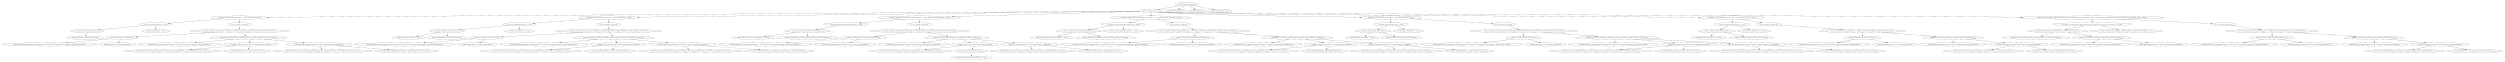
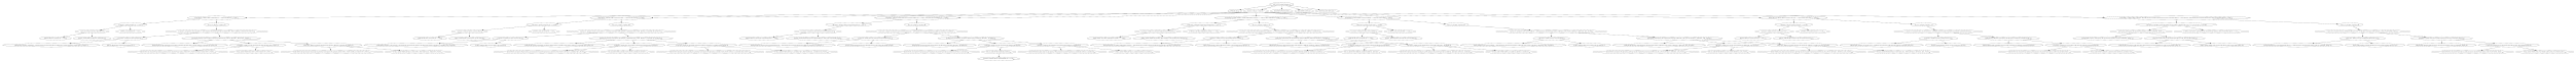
  digraph {
    fontname="Liberation Sans"
    node [fontname="Liberation Sans"]
    edge [fontname="Liberation Sans"]
    n1 [label=<(METHOD,finalizeSettings)<SUB>74</SUB>>]
+   n2 [label=<(PARAM,this)<SUB>74</SUB>>]
    n3 [label=<(BLOCK,&lt;empty&gt;,&lt;empty&gt;)<SUB>74</SUB>>]
    n4 [label=<(MODIFIER,PROTECTED)>]
    n5 [label=<(MODIFIER,VIRTUAL)>]
    n6 [label=<(METHOD_RETURN,void)<SUB>74</SUB>>]
    n7 [label=<(CONTROL_STRUCTURE,if (registryPort == null),if (registryPort == null))<SUB>75</SUB>>]
    n8 [label=<(CONTROL_STRUCTURE,if (connectorPort == null),if (connectorPort == null))<SUB>80</SUB>>]
    n9 [label=<(CONTROL_STRUCTURE,if (mBeanServerDefaultDomain == null),if (mBeanServerDefaultDomain == null))<SUB>85</SUB>>]
    n10 [label=<(CONTROL_STRUCTURE,if (mBeanObjectDomainName == null),if (mBeanObjectDomainName == null))<SUB>90</SUB>>]
    n11 [label=<(CONTROL_STRUCTURE,if (serviceUrlPath == null),if (serviceUrlPath == null))<SUB>95</SUB>>]
    n12 [label=<(CONTROL_STRUCTURE,if (createConnector == null),if (createConnector == null))<SUB>101</SUB>>]
    n13 [label=<(CONTROL_STRUCTURE,if (System.getProperty(JmxSystemPropertyKeys.USE_PLATFORM_MBS) != null),if (System.getProperty(JmxSystemPropertyKeys.USE_PLATFORM_MBS) != null))<SUB>106</SUB>>]
    n14 [label=<(&lt;operator&gt;.equals,registryPort == null)<SUB>75</SUB>>]
    n15 [label=<(BLOCK,&lt;empty&gt;,&lt;empty&gt;)<SUB>75</SUB>>]
    n16 [label=<(&lt;operator&gt;.equals,connectorPort == null)<SUB>80</SUB>>]
    n17 [label=<(BLOCK,&lt;empty&gt;,&lt;empty&gt;)<SUB>80</SUB>>]
    n18 [label=<(&lt;operator&gt;.equals,mBeanServerDefaultDomain == null)<SUB>85</SUB>>]
    n19 [label=<(BLOCK,&lt;empty&gt;,&lt;empty&gt;)<SUB>85</SUB>>]
    n20 [label=<(&lt;operator&gt;.equals,mBeanObjectDomainName == null)<SUB>90</SUB>>]
    n21 [label=<(BLOCK,&lt;empty&gt;,&lt;empty&gt;)<SUB>90</SUB>>]
    n22 [label=<(&lt;operator&gt;.equals,serviceUrlPath == null)<SUB>95</SUB>>]
    n23 [label=<(BLOCK,&lt;empty&gt;,&lt;empty&gt;)<SUB>95</SUB>>]
    n24 [label=<(&lt;operator&gt;.equals,createConnector == null)<SUB>101</SUB>>]
    n25 [label=<(BLOCK,&lt;empty&gt;,&lt;empty&gt;)<SUB>101</SUB>>]
    n26 [label=<(&lt;operator&gt;.notEquals,System.getProperty(JmxSystemPropertyKeys.USE_PLATFORM_MBS) != null)<SUB>106</SUB>>]
    n27 [label=<(BLOCK,&lt;empty&gt;,&lt;empty&gt;)<SUB>106</SUB>>]
    n28 [label=<(&lt;operator&gt;.fieldAccess,this.registryPort)<SUB>75</SUB>>]
    n29 [label=<(LITERAL,null,registryPort == null)<SUB>75</SUB>>]
    n30 [label=<(&lt;operator&gt;.assignment,this.registryPort = getInteger(JmxSystemPropertyKeys.REGISTRY_PORT, DEFAULT_REGISTRY_PORT))<SUB>76</SUB>>]
+   n31 [label=<(IDENTIFIER,this,registryPort == null)<SUB>75</SUB>>]
    n32 [label=<(FIELD_IDENTIFIER,registryPort,registryPort)<SUB>75</SUB>>]
    n33 [label=<(&lt;operator&gt;.fieldAccess,this.registryPort)<SUB>76</SUB>>]
    n34 [label=<(getInteger,getInteger(JmxSystemPropertyKeys.REGISTRY_PORT, DEFAULT_REGISTRY_PORT))<SUB>76</SUB>>]
    n35 [label=<(IDENTIFIER,this,this.registryPort = getInteger(JmxSystemPropertyKeys.REGISTRY_PORT, DEFAULT_REGISTRY_PORT))<SUB>76</SUB>>]
    n36 [label=<(FIELD_IDENTIFIER,registryPort,registryPort)<SUB>76</SUB>>]
    n37 [label=<(IDENTIFIER,Integer,getInteger(JmxSystemPropertyKeys.REGISTRY_PORT, DEFAULT_REGISTRY_PORT))<SUB>76</SUB>>]
    n38 [label=<(&lt;operator&gt;.fieldAccess,JmxSystemPropertyKeys.REGISTRY_PORT)<SUB>76</SUB>>]
    n39 [label=<(&lt;operator&gt;.fieldAccess,DefaultInstrumentationAgent.DEFAULT_REGISTRY_PORT)<SUB>77</SUB>>]
    n40 [label=<(IDENTIFIER,JmxSystemPropertyKeys,getInteger(JmxSystemPropertyKeys.REGISTRY_PORT, DEFAULT_REGISTRY_PORT))<SUB>76</SUB>>]
    n41 [label=<(FIELD_IDENTIFIER,REGISTRY_PORT,REGISTRY_PORT)<SUB>76</SUB>>]
    n42 [label=<(IDENTIFIER,DefaultInstrumentationAgent,getInteger(JmxSystemPropertyKeys.REGISTRY_PORT, DEFAULT_REGISTRY_PORT))<SUB>77</SUB>>]
    n43 [label=<(FIELD_IDENTIFIER,DEFAULT_REGISTRY_PORT,DEFAULT_REGISTRY_PORT)<SUB>77</SUB>>]
    n44 [label=<(&lt;operator&gt;.fieldAccess,this.connectorPort)<SUB>80</SUB>>]
    n45 [label=<(LITERAL,null,connectorPort == null)<SUB>80</SUB>>]
    n46 [label=<(&lt;operator&gt;.assignment,this.connectorPort = getInteger(JmxSystemPropertyKeys.CONNECTOR_PORT, DEFAULT_CONNECTION_PORT))<SUB>81</SUB>>]
    n47 [label=<(IDENTIFIER,this,connectorPort == null)<SUB>80</SUB>>]
    n48 [label=<(FIELD_IDENTIFIER,connectorPort,connectorPort)<SUB>80</SUB>>]
    n49 [label=<(&lt;operator&gt;.fieldAccess,this.connectorPort)<SUB>81</SUB>>]
    n50 [label=<(getInteger,getInteger(JmxSystemPropertyKeys.CONNECTOR_PORT, DEFAULT_CONNECTION_PORT))<SUB>81</SUB>>]
    n51 [label=<(IDENTIFIER,this,this.connectorPort = getInteger(JmxSystemPropertyKeys.CONNECTOR_PORT, DEFAULT_CONNECTION_PORT))<SUB>81</SUB>>]
    n52 [label=<(FIELD_IDENTIFIER,connectorPort,connectorPort)<SUB>81</SUB>>]
    n53 [label=<(IDENTIFIER,Integer,getInteger(JmxSystemPropertyKeys.CONNECTOR_PORT, DEFAULT_CONNECTION_PORT))<SUB>81</SUB>>]
    n54 [label=<(&lt;operator&gt;.fieldAccess,JmxSystemPropertyKeys.CONNECTOR_PORT)<SUB>81</SUB>>]
    n55 [label=<(&lt;operator&gt;.fieldAccess,DefaultInstrumentationAgent.DEFAULT_CONNECTION_PORT)<SUB>82</SUB>>]
    n56 [label=<(IDENTIFIER,JmxSystemPropertyKeys,getInteger(JmxSystemPropertyKeys.CONNECTOR_PORT, DEFAULT_CONNECTION_PORT))<SUB>81</SUB>>]
    n57 [label=<(FIELD_IDENTIFIER,CONNECTOR_PORT,CONNECTOR_PORT)<SUB>81</SUB>>]
    n58 [label=<(IDENTIFIER,DefaultInstrumentationAgent,getInteger(JmxSystemPropertyKeys.CONNECTOR_PORT, DEFAULT_CONNECTION_PORT))<SUB>82</SUB>>]
    n59 [label=<(FIELD_IDENTIFIER,DEFAULT_CONNECTION_PORT,DEFAULT_CONNECTION_PORT)<SUB>82</SUB>>]
    n60 [label=<(&lt;operator&gt;.fieldAccess,this.mBeanServerDefaultDomain)<SUB>85</SUB>>]
    n61 [label=<(&lt;operator&gt;.assignment,this.mBeanServerDefaultDomain = getProperty(JmxSystemPropertyKeys.DOMAIN, DEFAULT_DOMAIN))<SUB>86</SUB>>]
    n62 [label=<(IDENTIFIER,this,mBeanServerDefaultDomain == null)<SUB>81</SUB>>]
    n63 [label=<(FIELD_IDENTIFIER,mBeanServerDefaultDomain,mBeanServerDefaultDomain)<SUB>85</SUB>>]
    n64 [label=<(LITERAL,null,mBeanServerDefaultDomain == null)<SUB>85</SUB>>]
    n65 [label=<(&lt;operator&gt;.fieldAccess,this.mBeanServerDefaultDomain)<SUB>86</SUB>>]
    n66 [label=<(getProperty,getProperty(JmxSystemPropertyKeys.DOMAIN, DEFAULT_DOMAIN))<SUB>87</SUB>>]
    n67 [label=<(IDENTIFIER,this,this.mBeanServerDefaultDomain = getProperty(JmxSystemPropertyKeys.DOMAIN, DEFAULT_DOMAIN))<SUB>86</SUB>>]
    n68 [label=<(FIELD_IDENTIFIER,mBeanServerDefaultDomain,mBeanServerDefaultDomain)<SUB>86</SUB>>]
    n69 [label=<(IDENTIFIER,System,getProperty(JmxSystemPropertyKeys.DOMAIN, DEFAULT_DOMAIN))<SUB>87</SUB>>]
    n70 [label=<(&lt;operator&gt;.fieldAccess,JmxSystemPropertyKeys.DOMAIN)<SUB>87</SUB>>]
    n71 [label=<(&lt;operator&gt;.fieldAccess,DefaultInstrumentationAgent.DEFAULT_DOMAIN)<SUB>87</SUB>>]
    n72 [label=<(IDENTIFIER,JmxSystemPropertyKeys,getProperty(JmxSystemPropertyKeys.DOMAIN, DEFAULT_DOMAIN))<SUB>87</SUB>>]
    n73 [label=<(FIELD_IDENTIFIER,DOMAIN,DOMAIN)<SUB>87</SUB>>]
    n74 [label=<(IDENTIFIER,DefaultInstrumentationAgent,getProperty(JmxSystemPropertyKeys.DOMAIN, DEFAULT_DOMAIN))<SUB>87</SUB>>]
    n75 [label=<(FIELD_IDENTIFIER,DEFAULT_DOMAIN,DEFAULT_DOMAIN)<SUB>87</SUB>>]
    n76 [label=<(&lt;operator&gt;.fieldAccess,this.mBeanObjectDomainName)<SUB>90</SUB>>]
    n77 [label=<(LITERAL,null,mBeanObjectDomainName == null)<SUB>90</SUB>>]
    n78 [label=<(&lt;operator&gt;.assignment,this.mBeanObjectDomainName = getProperty(JmxSystemPropertyKeys.MBEAN_DOMAIN, DEFAULT_DOMAIN))<SUB>91</SUB>>]
    n79 [label=<(IDENTIFIER,this,mBeanObjectDomainName == null)<SUB>90</SUB>>]
    n80 [label=<(FIELD_IDENTIFIER,mBeanObjectDomainName,mBeanObjectDomainName)<SUB>90</SUB>>]
    n81 [label=<(&lt;operator&gt;.fieldAccess,this.mBeanObjectDomainName)<SUB>91</SUB>>]
    n82 [label=<(getProperty,getProperty(JmxSystemPropertyKeys.MBEAN_DOMAIN, DEFAULT_DOMAIN))<SUB>92</SUB>>]
    n83 [label=<(IDENTIFIER,this,this.mBeanObjectDomainName = getProperty(JmxSystemPropertyKeys.MBEAN_DOMAIN, DEFAULT_DOMAIN))<SUB>91</SUB>>]
    n84 [label=<(FIELD_IDENTIFIER,mBeanObjectDomainName,mBeanObjectDomainName)<SUB>91</SUB>>]
    n85 [label=<(IDENTIFIER,System,getProperty(JmxSystemPropertyKeys.MBEAN_DOMAIN, DEFAULT_DOMAIN))<SUB>92</SUB>>]
    n86 [label=<(&lt;operator&gt;.fieldAccess,JmxSystemPropertyKeys.MBEAN_DOMAIN)<SUB>92</SUB>>]
    n87 [label=<(&lt;operator&gt;.fieldAccess,DefaultInstrumentationAgent.DEFAULT_DOMAIN)<SUB>92</SUB>>]
    n88 [label=<(IDENTIFIER,JmxSystemPropertyKeys,getProperty(JmxSystemPropertyKeys.MBEAN_DOMAIN, DEFAULT_DOMAIN))<SUB>92</SUB>>]
    n89 [label=<(FIELD_IDENTIFIER,MBEAN_DOMAIN,MBEAN_DOMAIN)<SUB>92</SUB>>]
    n90 [label=<(IDENTIFIER,DefaultInstrumentationAgent,getProperty(JmxSystemPropertyKeys.MBEAN_DOMAIN, DEFAULT_DOMAIN))<SUB>92</SUB>>]
    n91 [label=<(FIELD_IDENTIFIER,DEFAULT_DOMAIN,DEFAULT_DOMAIN)<SUB>92</SUB>>]
    n92 [label=<(&lt;operator&gt;.fieldAccess,this.serviceUrlPath)<SUB>95</SUB>>]
    n93 [label=<(LITERAL,null,serviceUrlPath == null)<SUB>95</SUB>>]
    n94 [label=<(&lt;operator&gt;.assignment,this.serviceUrlPath = getProperty(JmxSystemPropertyKeys.SERVICE_URL_PATH, DEFAULT_SERVICE_URL_PATH))<SUB>96</SUB>>]
    n95 [label=<(IDENTIFIER,this,serviceUrlPath == null)<SUB>95</SUB>>]
    n96 [label=<(FIELD_IDENTIFIER,serviceUrlPath,serviceUrlPath)<SUB>95</SUB>>]
    n97 [label=<(&lt;operator&gt;.fieldAccess,this.serviceUrlPath)<SUB>96</SUB>>]
    n98 [label=<(getProperty,getProperty(JmxSystemPropertyKeys.SERVICE_URL_PATH, DEFAULT_SERVICE_URL_PATH))<SUB>97</SUB>>]
    n99 [label=<(IDENTIFIER,this,this.serviceUrlPath = getProperty(JmxSystemPropertyKeys.SERVICE_URL_PATH, DEFAULT_SERVICE_URL_PATH))<SUB>96</SUB>>]
    n100 [label=<(FIELD_IDENTIFIER,serviceUrlPath,serviceUrlPath)<SUB>96</SUB>>]
    n101 [label=<(IDENTIFIER,System,getProperty(JmxSystemPropertyKeys.SERVICE_URL_PATH, DEFAULT_SERVICE_URL_PATH))<SUB>97</SUB>>]
    n102 [label=<(&lt;operator&gt;.fieldAccess,JmxSystemPropertyKeys.SERVICE_URL_PATH)<SUB>97</SUB>>]
    n103 [label=<(&lt;operator&gt;.fieldAccess,DefaultInstrumentationAgent.DEFAULT_SERVICE_URL_PATH)<SUB>98</SUB>>]
    n104 [label=<(IDENTIFIER,JmxSystemPropertyKeys,getProperty(JmxSystemPropertyKeys.SERVICE_URL_PATH, DEFAULT_SERVICE_URL_PATH))<SUB>97</SUB>>]
    n105 [label=<(FIELD_IDENTIFIER,SERVICE_URL_PATH,SERVICE_URL_PATH)<SUB>97</SUB>>]
    n106 [label=<(IDENTIFIER,DefaultInstrumentationAgent,getProperty(JmxSystemPropertyKeys.SERVICE_URL_PATH, DEFAULT_SERVICE_URL_PATH))<SUB>98</SUB>>]
    n107 [label=<(FIELD_IDENTIFIER,DEFAULT_SERVICE_URL_PATH,DEFAULT_SERVICE_URL_PATH)<SUB>98</SUB>>]
    n108 [label=<(&lt;operator&gt;.fieldAccess,this.createConnector)<SUB>101</SUB>>]
    n109 [label=<(LITERAL,null,createConnector == null)<SUB>101</SUB>>]
    n110 [label=<(&lt;operator&gt;.assignment,this.createConnector = getBoolean(JmxSystemPropertyKeys.CREATE_CONNECTOR))<SUB>102</SUB>>]
    n111 [label=<(IDENTIFIER,this,createConnector == null)<SUB>101</SUB>>]
    n112 [label=<(FIELD_IDENTIFIER,createConnector,createConnector)<SUB>101</SUB>>]
    n113 [label=<(&lt;operator&gt;.fieldAccess,this.createConnector)<SUB>102</SUB>>]
    n114 [label=<(getBoolean,getBoolean(JmxSystemPropertyKeys.CREATE_CONNECTOR))<SUB>102</SUB>>]
    n115 [label=<(IDENTIFIER,this,this.createConnector = getBoolean(JmxSystemPropertyKeys.CREATE_CONNECTOR))<SUB>102</SUB>>]
    n116 [label=<(FIELD_IDENTIFIER,createConnector,createConnector)<SUB>102</SUB>>]
    n117 [label=<(IDENTIFIER,Boolean,getBoolean(JmxSystemPropertyKeys.CREATE_CONNECTOR))<SUB>102</SUB>>]
    n118 [label=<(&lt;operator&gt;.fieldAccess,JmxSystemPropertyKeys.CREATE_CONNECTOR)<SUB>102</SUB>>]
    n119 [label=<(IDENTIFIER,JmxSystemPropertyKeys,getBoolean(JmxSystemPropertyKeys.CREATE_CONNECTOR))<SUB>102</SUB>>]
    n120 [label=<(FIELD_IDENTIFIER,CREATE_CONNECTOR,CREATE_CONNECTOR)<SUB>102</SUB>>]
    n121 [label=<(getProperty,getProperty(JmxSystemPropertyKeys.USE_PLATFORM_MBS))<SUB>106</SUB>>]
    n122 [label=<(LITERAL,null,System.getProperty(JmxSystemPropertyKeys.USE_PLATFORM_MBS) != null)<SUB>106</SUB>>]
    n123 [label=<(&lt;operator&gt;.assignment,this.usePlatformMBeanServer = getBoolean(JmxSystemPropertyKeys.USE_PLATFORM_MBS))<SUB>107</SUB>>]
    n124 [label=<(IDENTIFIER,System,getProperty(JmxSystemPropertyKeys.USE_PLATFORM_MBS))<SUB>106</SUB>>]
    n125 [label=<(&lt;operator&gt;.fieldAccess,JmxSystemPropertyKeys.USE_PLATFORM_MBS)<SUB>106</SUB>>]
    n126 [label=<(IDENTIFIER,JmxSystemPropertyKeys,getProperty(JmxSystemPropertyKeys.USE_PLATFORM_MBS))<SUB>106</SUB>>]
    n127 [label=<(FIELD_IDENTIFIER,USE_PLATFORM_MBS,USE_PLATFORM_MBS)<SUB>106</SUB>>]
    n128 [label=<(&lt;operator&gt;.fieldAccess,this.usePlatformMBeanServer)<SUB>107</SUB>>]
    n129 [label=<(getBoolean,getBoolean(JmxSystemPropertyKeys.USE_PLATFORM_MBS))<SUB>107</SUB>>]
    n130 [label=<(IDENTIFIER,this,this.usePlatformMBeanServer = getBoolean(JmxSystemPropertyKeys.USE_PLATFORM_MBS))<SUB>107</SUB>>]
    n131 [label=<(FIELD_IDENTIFIER,usePlatformMBeanServer,usePlatformMBeanServer)<SUB>107</SUB>>]
    n132 [label=<(IDENTIFIER,Boolean,getBoolean(JmxSystemPropertyKeys.USE_PLATFORM_MBS))<SUB>107</SUB>>]
    n133 [label=<(&lt;operator&gt;.fieldAccess,JmxSystemPropertyKeys.USE_PLATFORM_MBS)<SUB>107</SUB>>]
    n134 [label=<(IDENTIFIER,JmxSystemPropertyKeys,getBoolean(JmxSystemPropertyKeys.USE_PLATFORM_MBS))<SUB>107</SUB>>]
    n135 [label=<(FIELD_IDENTIFIER,USE_PLATFORM_MBS,USE_PLATFORM_MBS)<SUB>107</SUB>>]
+   n1 -> n2
    n1 -> n3
    n1 -> n4
    n1 -> n5
    n1 -> n6
    n3 -> n7
    n3 -> n8
    n3 -> n9
    n3 -> n10
    n3 -> n11
    n3 -> n12
    n3 -> n13
    n7 -> n14
    n7 -> n15
    n8 -> n16
    n8 -> n17
    n9 -> n18
    n9 -> n19
    n10 -> n20
    n10 -> n21
    n11 -> n22
    n11 -> n23
    n12 -> n24
    n12 -> n25
    n13 -> n26
    n13 -> n27
    n14 -> n28
    n14 -> n29
    n15 -> n30
    n16 -> n44
    n16 -> n45
    n17 -> n46
    n18 -> n60
    n19 -> n61
    n20 -> n76
    n20 -> n77
    n21 -> n78
    n22 -> n92
    n22 -> n93
    n23 -> n94
    n24 -> n108
    n24 -> n109
    n25 -> n110
    n26 -> n121
    n26 -> n122
    n27 -> n123
+   n28 -> n31
    n28 -> n32
    n30 -> n33
    n30 -> n34
    n33 -> n35
    n33 -> n36
    n34 -> n37
    n34 -> n38
    n34 -> n39
    n38 -> n40
    n38 -> n41
    n39 -> n42
    n39 -> n43
    n44 -> n47
    n44 -> n48
    n46 -> n49
    n46 -> n50
    n49 -> n51
    n49 -> n52
    n50 -> n53
    n50 -> n54
    n50 -> n55
    n54 -> n56
    n54 -> n57
    n55 -> n58
    n55 -> n59
    n60 -> n62
    n60 -> n63
    n61 -> n65
    n61 -> n66
    n65 -> n67
    n65 -> n68
    n66 -> n69
    n66 -> n70
    n66 -> n71
    n70 -> n72
    n70 -> n73
    n71 -> n74
    n71 -> n75
    n73 -> n64
    n76 -> n79
    n76 -> n80
    n78 -> n81
    n78 -> n82
    n81 -> n83
    n81 -> n84
    n82 -> n85
    n82 -> n86
    n82 -> n87
    n86 -> n88
    n86 -> n89
    n87 -> n90
    n87 -> n91
    n92 -> n95
    n92 -> n96
    n94 -> n97
    n94 -> n98
    n97 -> n99
    n97 -> n100
    n98 -> n101
    n98 -> n102
    n98 -> n103
    n102 -> n104
    n102 -> n105
    n103 -> n106
    n103 -> n107
    n108 -> n111
    n108 -> n112
    n110 -> n113
    n110 -> n114
    n113 -> n115
    n113 -> n116
    n114 -> n117
    n114 -> n118
    n118 -> n119
    n118 -> n120
    n121 -> n124
    n121 -> n125
    n123 -> n128
    n123 -> n129
    n125 -> n126
    n125 -> n127
    n128 -> n130
    n128 -> n131
    n129 -> n132
    n129 -> n133
    n133 -> n134
    n133 -> n135
  }
